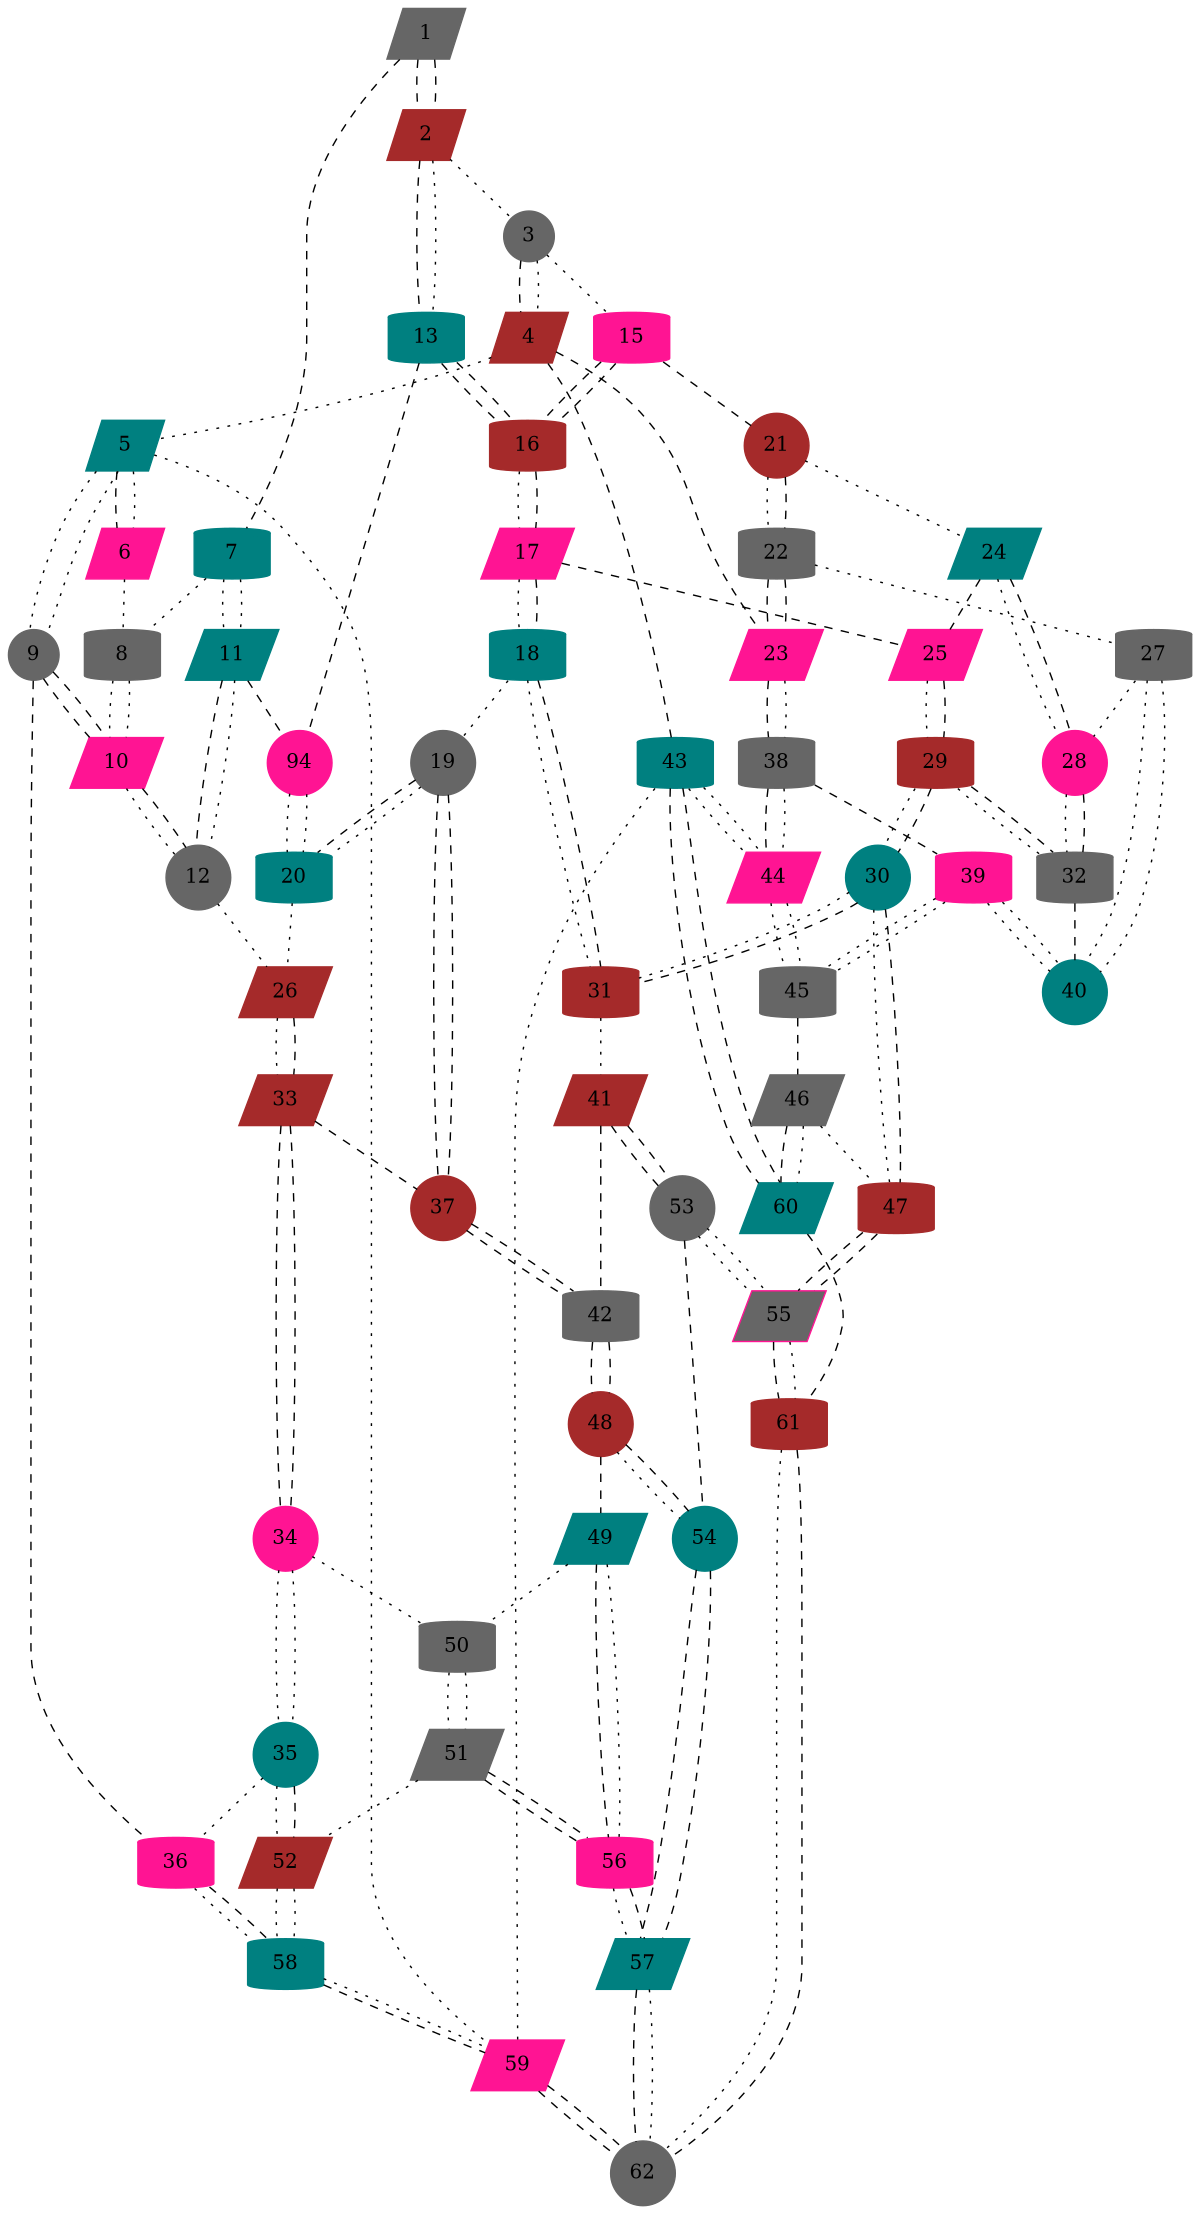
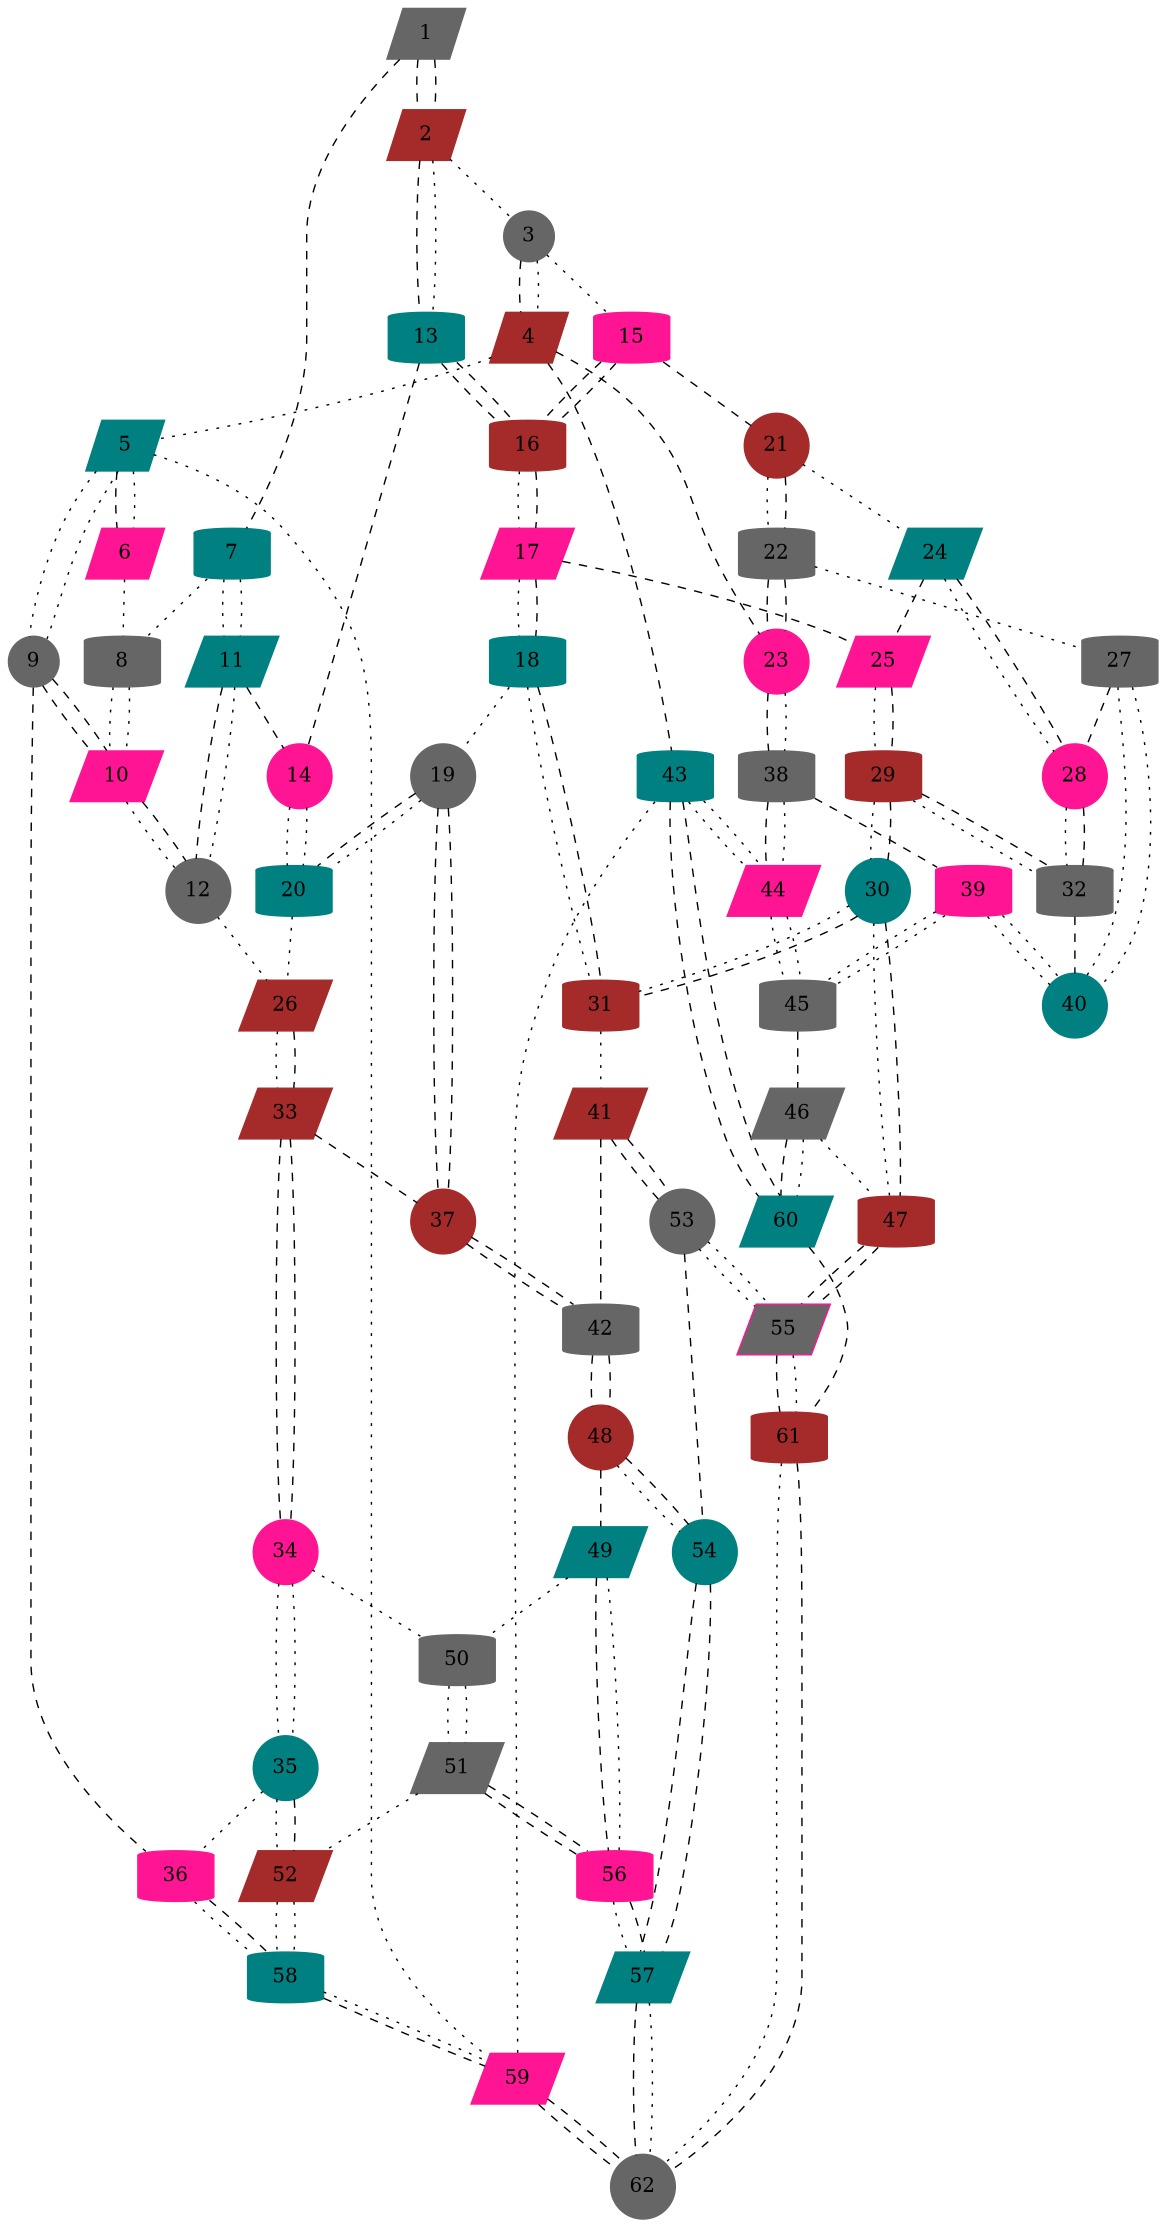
  graph {
    fontname="DejaVu Serif"
    node [color=gray40 fontname="DejaVu Serif" shape=cylinder style=filled]
    edge [fontname="DejaVu Serif" style=dashed]
    1 [shape=parallelogram]
    2 [color=brown shape=parallelogram]
    7 [color=teal]
    3 [shape=circle]
    13 [color=teal]
    8
    11 [color=teal shape=parallelogram]
    4 [color=brown shape=parallelogram]
    15 [color=deeppink]
-   14 [color=deeppink shape=circle label=94]
+   14 [color=deeppink shape=circle]
    16 [color=brown]
    5 [color=teal shape=parallelogram]
-   23 [color=deeppink shape=parallelogram]
+   23 [color=deeppink shape=circle]
    43 [color=teal]
    21 [color=brown shape=circle]
    6 [color=deeppink shape=parallelogram]
    9 [shape=circle]
    59 [color=deeppink shape=parallelogram]
    38
    44 [color=deeppink shape=parallelogram]
    60 [color=teal shape=parallelogram]
    10 [color=deeppink shape=parallelogram]
    36 [color=deeppink]
    62 [shape=circle]
    12 [shape=circle]
    58 [color=teal]
    26 [color=brown shape=parallelogram]
    20 [color=teal]
    33 [color=brown shape=parallelogram]
    17 [color=deeppink shape=parallelogram]
    22
    24 [color=teal shape=parallelogram]
    18 [color=teal]
    25 [color=deeppink shape=parallelogram]
    19 [shape=circle]
    31 [color=brown]
    29 [color=brown]
    37 [color=brown shape=circle]
    41 [color=brown shape=parallelogram]
    42
    27
    28 [color=deeppink shape=circle]
    40 [color=teal shape=circle]
    39 [color=deeppink]
    32
    30 [color=teal shape=circle]
    34 [color=deeppink shape=circle]
    47 [color=brown]
    55 [color=deeppink fillcolor=gray40 shape=parallelogram]
    53 [shape=circle]
    35 [color=teal shape=circle]
    50
    52 [color=brown shape=parallelogram]
    51 [shape=parallelogram]
    48 [color=brown shape=circle]
    45
    46 [shape=parallelogram]
    54 [color=teal shape=circle]
    49 [color=teal shape=parallelogram]
    61 [color=brown]
    56 [color=deeppink]
    57 [color=teal shape=parallelogram]
    1 -- 2
    1 -- 2
    1 -- 7
    2 -- 3 [style=dotted]
    2 -- 13
    2 -- 13 [style=dotted]
    7 -- 8 [style=dotted]
    7 -- 11 [style=dotted]
    7 -- 11 [style=dotted]
    3 -- 4
    3 -- 4 [style=dotted]
    3 -- 15 [style=dotted]
    13 -- 14
    13 -- 16
    13 -- 16
    8 -- 10 [style=dotted]
    8 -- 10 [style=dotted]
    11 -- 14
    11 -- 12
    11 -- 12 [style=dotted]
    4 -- 5 [style=dotted]
    4 -- 23
    4 -- 43
    15 -- 16
    15 -- 16
    15 -- 21
    14 -- 20 [style=dotted]
    14 -- 20 [style=dotted]
    16 -- 17 [style=dotted]
    16 -- 17
    5 -- 6
    5 -- 6 [style=dotted]
    5 -- 9 [style=dotted]
    5 -- 9 [style=dotted]
    5 -- 59 [style=dotted]
    23 -- 38
    23 -- 38 [style=dotted]
    43 -- 59 [style=dotted]
    43 -- 44 [style=dotted]
    43 -- 44 [style=dotted]
    43 -- 60
    43 -- 60
    21 -- 22 [style=dotted]
    21 -- 22
    21 -- 24 [style=dotted]
    6 -- 8 [style=dotted]
    9 -- 10
    9 -- 10
    9 -- 36
    59 -- 62
    59 -- 62
    38 -- 44
    38 -- 44 [style=dotted]
    38 -- 39
    44 -- 45 [style=dotted]
    44 -- 45 [style=dotted]
    60 -- 61
    10 -- 12 [style=dotted]
    10 -- 12
    36 -- 58 [style=dotted]
    36 -- 58
    12 -- 26 [style=dotted]
    58 -- 59
    58 -- 59 [style=dotted]
    26 -- 33 [style=dotted]
    26 -- 33
    20 -- 26 [style=dotted]
    33 -- 37
    33 -- 34
    33 -- 34
    17 -- 18 [style=dotted]
    17 -- 18
    17 -- 25
    22 -- 23
    22 -- 23
    22 -- 27 [style=dotted]
    24 -- 25
    24 -- 28 [style=dotted]
    24 -- 28
    18 -- 19 [style=dotted]
    18 -- 31 [style=dotted]
    18 -- 31
    25 -- 29 [style=dotted]
    25 -- 29
    19 -- 20
    19 -- 20 [style=dotted]
    19 -- 37
    19 -- 37
    31 -- 41 [style=dotted]
    29 -- 32 [style=dotted]
    29 -- 32
    29 -- 30 [style=dotted]
    29 -- 30
    37 -- 42
    37 -- 42
    41 -- 42
    41 -- 53
    41 -- 53
    42 -- 48
    42 -- 48
-   27 -- 28 [style=dotted]
+   27 -- 28
    27 -- 40 [style=dotted]
    27 -- 40 [style=dotted]
    28 -- 32 [style=dotted]
    28 -- 32
    39 -- 40 [style=dotted]
    39 -- 40 [style=dotted]
    39 -- 45 [style=dotted]
    39 -- 45 [style=dotted]
    32 -- 40
    30 -- 31 [style=dotted]
    30 -- 31
    30 -- 47 [style=dotted]
    30 -- 47
    34 -- 35 [style=dotted]
    34 -- 35 [style=dotted]
    34 -- 50 [style=dotted]
    47 -- 55
    47 -- 55
    55 -- 61
    55 -- 61 [style=dotted]
    53 -- 55 [style=dotted]
    53 -- 55 [style=dotted]
    53 -- 54
    35 -- 36 [style=dotted]
    35 -- 52 [style=dotted]
    35 -- 52
    50 -- 51 [style=dotted]
    50 -- 51 [style=dotted]
    52 -- 58 [style=dotted]
    52 -- 58 [style=dotted]
    51 -- 52 [style=dotted]
    51 -- 56
    51 -- 56
    48 -- 54 [style=dotted]
    48 -- 54
    48 -- 49
    45 -- 46
    46 -- 60
    46 -- 60 [style=dotted]
    46 -- 47 [style=dotted]
    54 -- 57
    54 -- 57
    49 -- 50 [style=dotted]
    49 -- 56
    49 -- 56 [style=dotted]
    61 -- 62 [style=dotted]
    61 -- 62
    56 -- 57 [style=dotted]
    56 -- 57
    57 -- 62
    57 -- 62 [style=dotted]
  }
